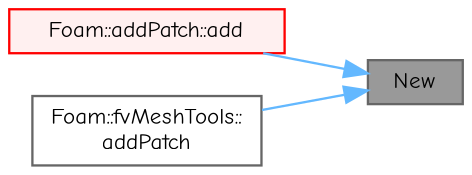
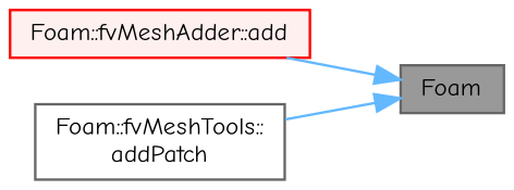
  digraph {
    fontname="Comic Neue"
    rankdir=RL
    node [fontname="Comic Neue" fontsize=10 shape=box style=filled]
    edge [color=steelblue1 dir=back fontname="Comic Neue" fontsize=10 labelfontname=Helvetica labelfontsize=10 style=solid]
-   n1 [color=gray40 fillcolor=grey60 fontcolor=black height=0.2 label=New width=0.4]
-   n2 [color=red fillcolor="#FFF0F0" height=0.2 label="Foam::addPatch::add" width=0.4]
+   n1 [color=gray40 fillcolor=grey60 fontcolor=black height=0.2 label=Foam width=0.4]
+   n2 [color=red fillcolor="#FFF0F0" height=0.2 label="Foam::fvMeshAdder::add" width=0.4]
    n3 [color=grey40 fillcolor=white height=0.2 label="Foam::fvMeshTools::\laddPatch" width=0.4]
    n1 -> n2
    n1 -> n3
  }
